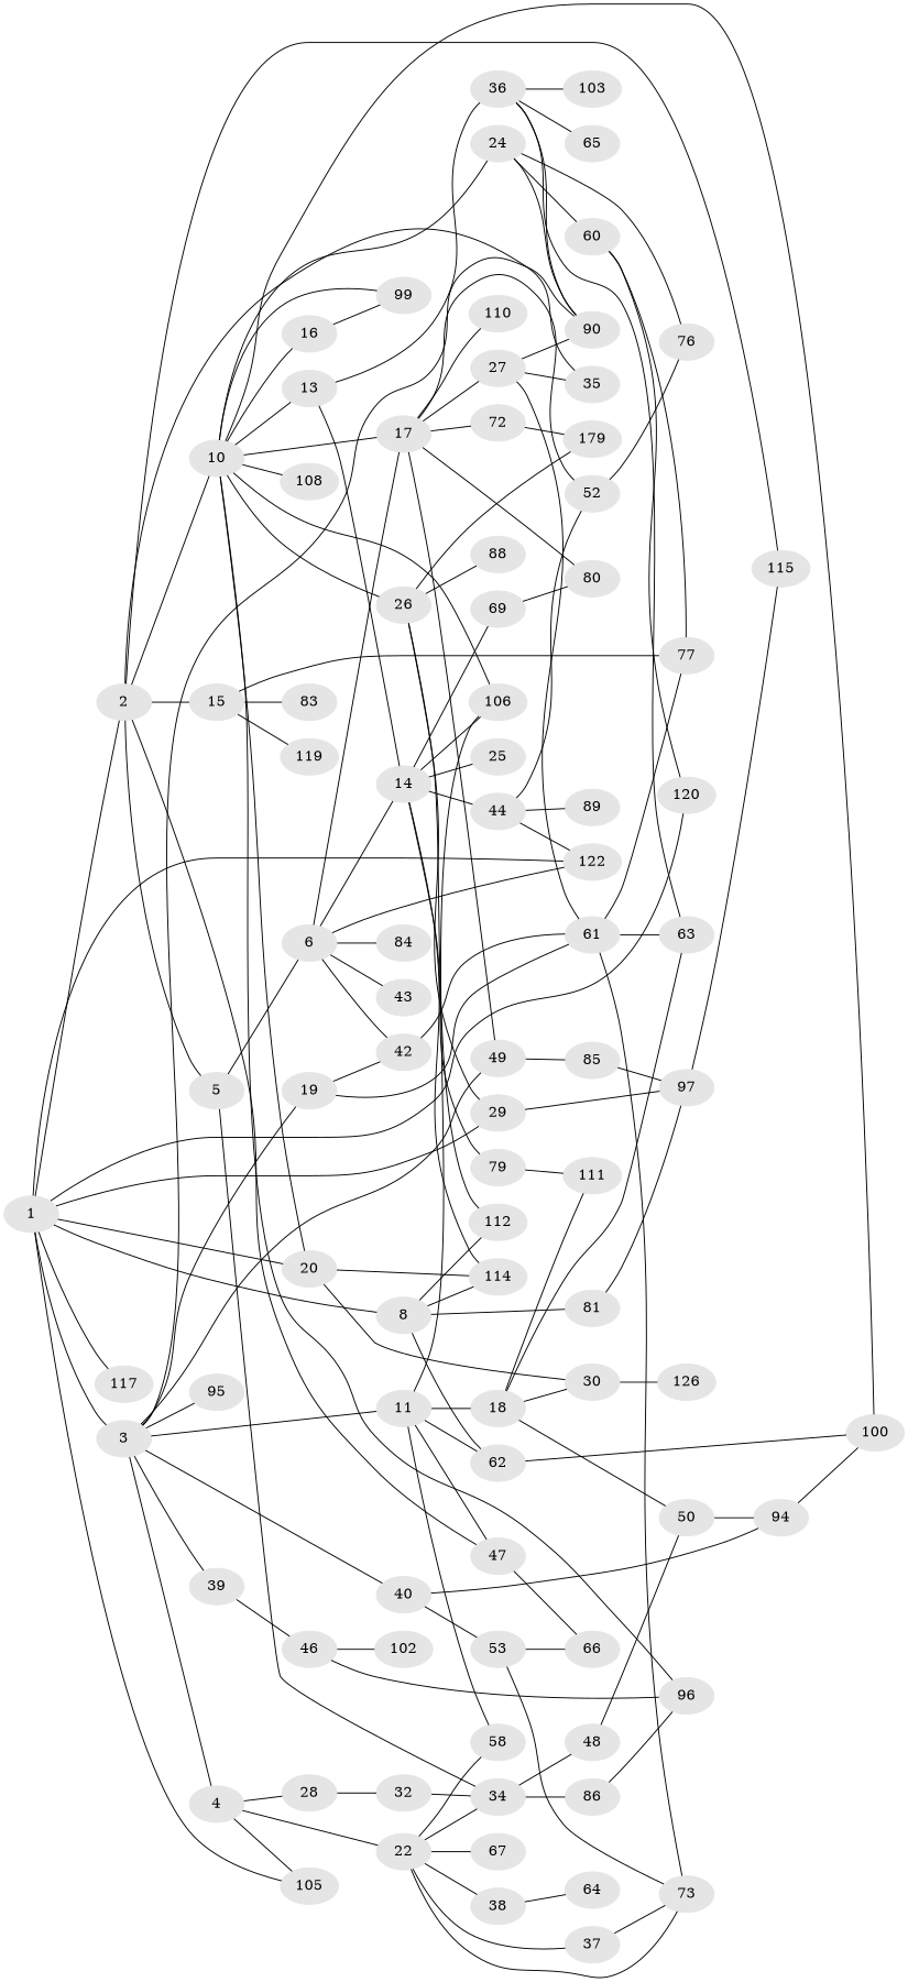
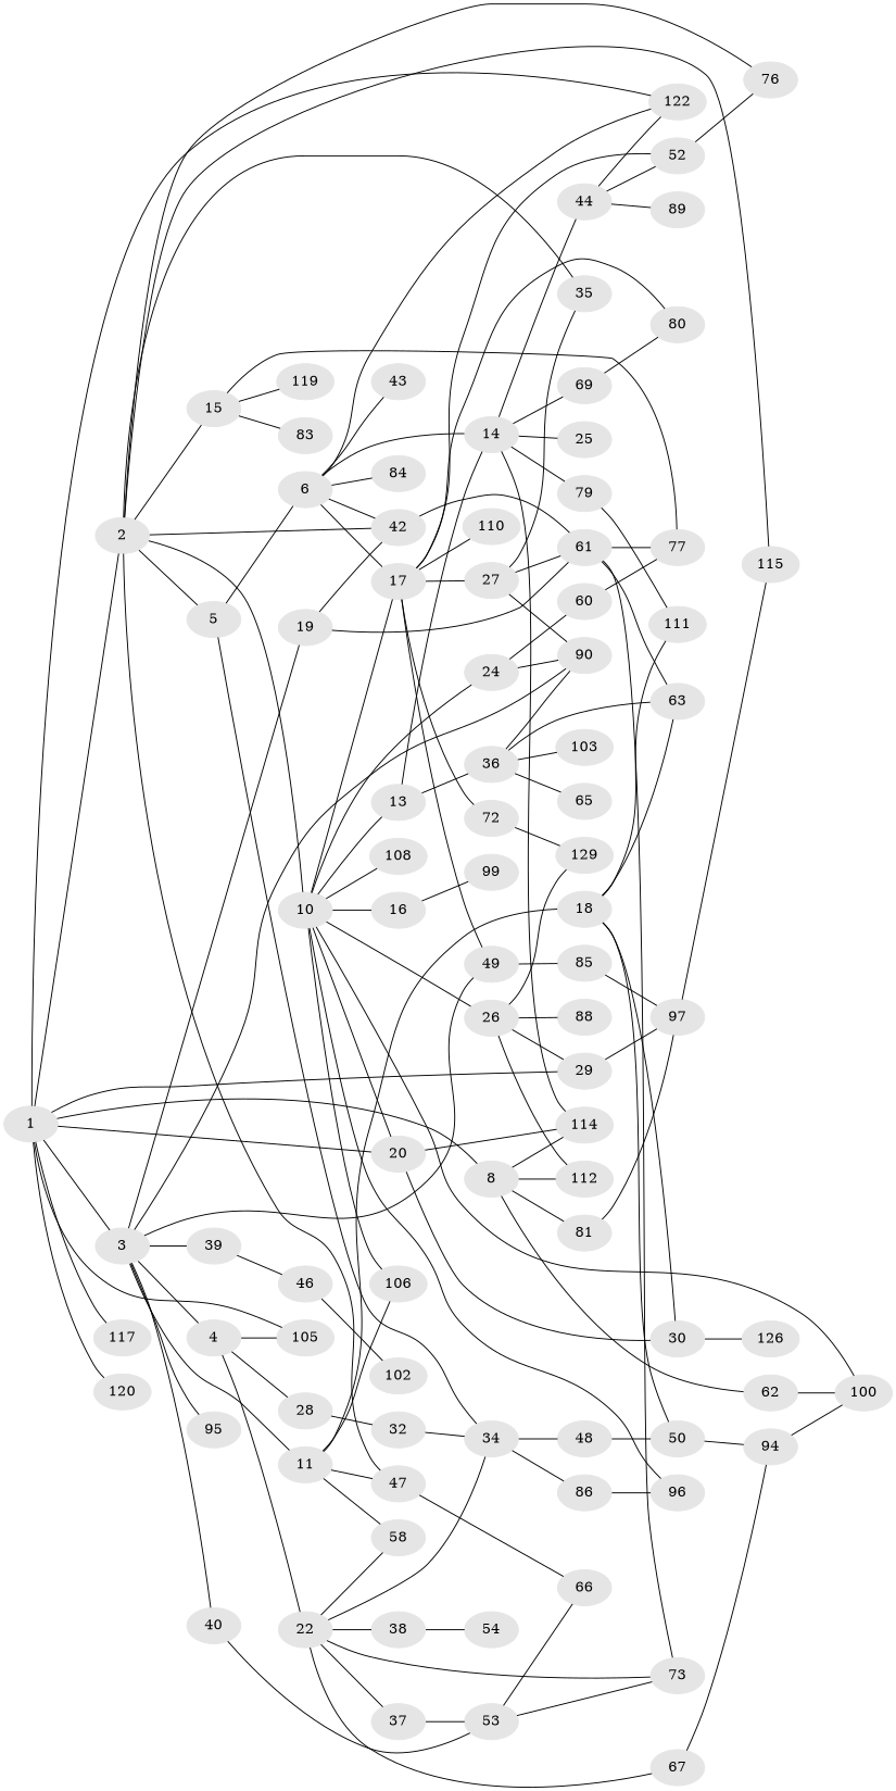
  graph {
    rankdir=LR
    node [color=gray90 style=filled]
    1 [super="+55"]
    2 [super="+9"]
    3 [super="+12"]
    8
    20
    29 [super="+92"]
    105
    117
    120
    122
    5 [super="+81"]
    10 [super="+74"]
    15 [super="+116"]
    35 [super="+75"]
    42 [super="+68"]
    47
    76
    115
    4
    11 [super="+41"]
    19 [super="+71"]
    39
    40 [super="+127"]
    49
    90
    95
    n27 [label=81]
    62 [super="+121"]
    112
    114
    30 [super="+82"]
    97 [super="+101"]
    6 [super="+7"]
    34 [super="+45"]
    17 [super="+21"]
    13
    16 [super="+31"]
    24 [super="+104"]
    26
    96 [super="+98"]
    99
    100
    106 [super="+125"]
    108
    77 [super="+78"]
    83
    119
    61 [super="+70"]
    66
    22 [super="+33"]
    28 [super="+113"]
    18 [super="+56"]
    58
    46
    53
    94 [super="+118"]
    85
    37
    38
    67
    73 [super="+93"]
    32 [super="+124"]
    14 [super="+23"]
    43
    84
    48
    86
    25 [super="+57"]
    44 [super="+109"]
    69 [super="+91"]
    79 [super="+128"]
    27 [super="+87"]
    52 [super="+59"]
    72
    80
    110
    36 [super="+54"]
    60
    88
-   129 [label=179]
+   129
    50
    63
    111
    65
    103
    89
    126
-   64
+   64 [label=54]
    102 [super="+123"]
    1 -- 2
    1 -- 3
    1 -- 8
    1 -- 20
    1 -- 29
    1 -- 105
    1 -- 117
    1 -- 120
    1 -- 122
    2 -- 5
    2 -- 10
    2 -- 15
    2 -- 35
+   2 -- 42
    2 -- 47
-   24 -- 76
+   2 -- 76
    2 -- 115
    3 -- 4
    3 -- 11
    3 -- 19
    3 -- 39
    3 -- 40
    3 -- 49
    3 -- 90
    3 -- 95
    8 -- n27
    8 -- 62
    8 -- 112
    8 -- 114
    20 -- 114
    20 -- 30
    29 -- 97
    5 -- 6
    5 -- 34
    10 -- 20
    10 -- 17
    10 -- 13
    10 -- 16
    10 -- 24
    10 -- 26
    10 -- 96
-   10 -- 99
    10 -- 100
    10 -- 106
    10 -- 108
    15 -- 77
    15 -- 83
    15 -- 119
    42 -- 61
    47 -- 66
    4 -- 105
    4 -- 22
    4 -- 28
    11 -- 47
-   11 -- 62
    11 -- 106
    11 -- 18
    11 -- 58
    19 -- 42
    19 -- 61
    39 -- 46
    40 -- 53
-   40 -- 94
+   67 -- 94
    49 -- 85
    n27 -- 97
    62 -- 100
    30 -- 126
    97 -- 115
    6 -- 122
    6 -- 42
    6 -- 17
    6 -- 14
    6 -- 43
    6 -- 84
    34 -- 48
    34 -- 86
    17 -- 49
    17 -- 27
    17 -- 52
    17 -- 72
    17 -- 80
    17 -- 110
    13 -- 14
    13 -- 36
    16 -- 99
    24 -- 90
    24 -- 60
    26 -- 29
    26 -- 112
    26 -- 88
    26 -- 129
    61 -- 77
    61 -- 73
    61 -- 63
    22 -- 34
    22 -- 58
    22 -- 37
    22 -- 38
    22 -- 67
    22 -- 73
    28 -- 32 [weight=2]
    18 -- 30
    18 -- 50
    18 -- 63
    18 -- 111
-   46 -- 96
    46 -- 102
    53 -- 66
    53 -- 73
    94 -- 100
    85 -- 97
-   37 -- 73
+   37 -- 53
    38 -- 64
    32 -- 34
    14 -- 114
-   14 -- 106
    14 -- 25
    14 -- 44
    14 -- 69
    14 -- 79
    48 -- 50
    86 -- 96
    44 -- 122
    44 -- 52
    44 -- 89
    69 -- 80
    79 -- 111
    27 -- 35
    27 -- 90
    27 -- 61
    52 -- 76
    72 -- 129
    36 -- 90
    36 -- 63
    36 -- 65
    36 -- 103
-   60 -- 120
    60 -- 77
    50 -- 94
  }
